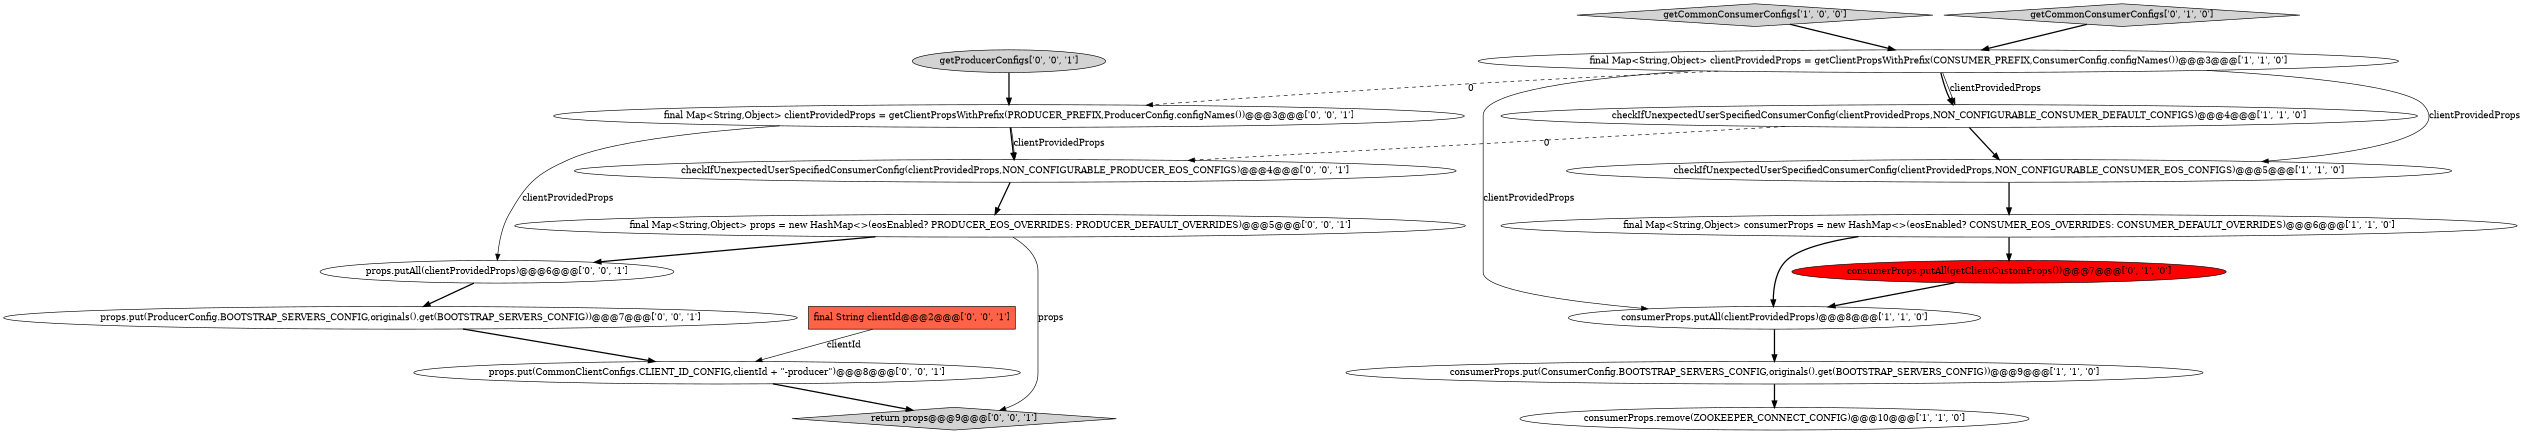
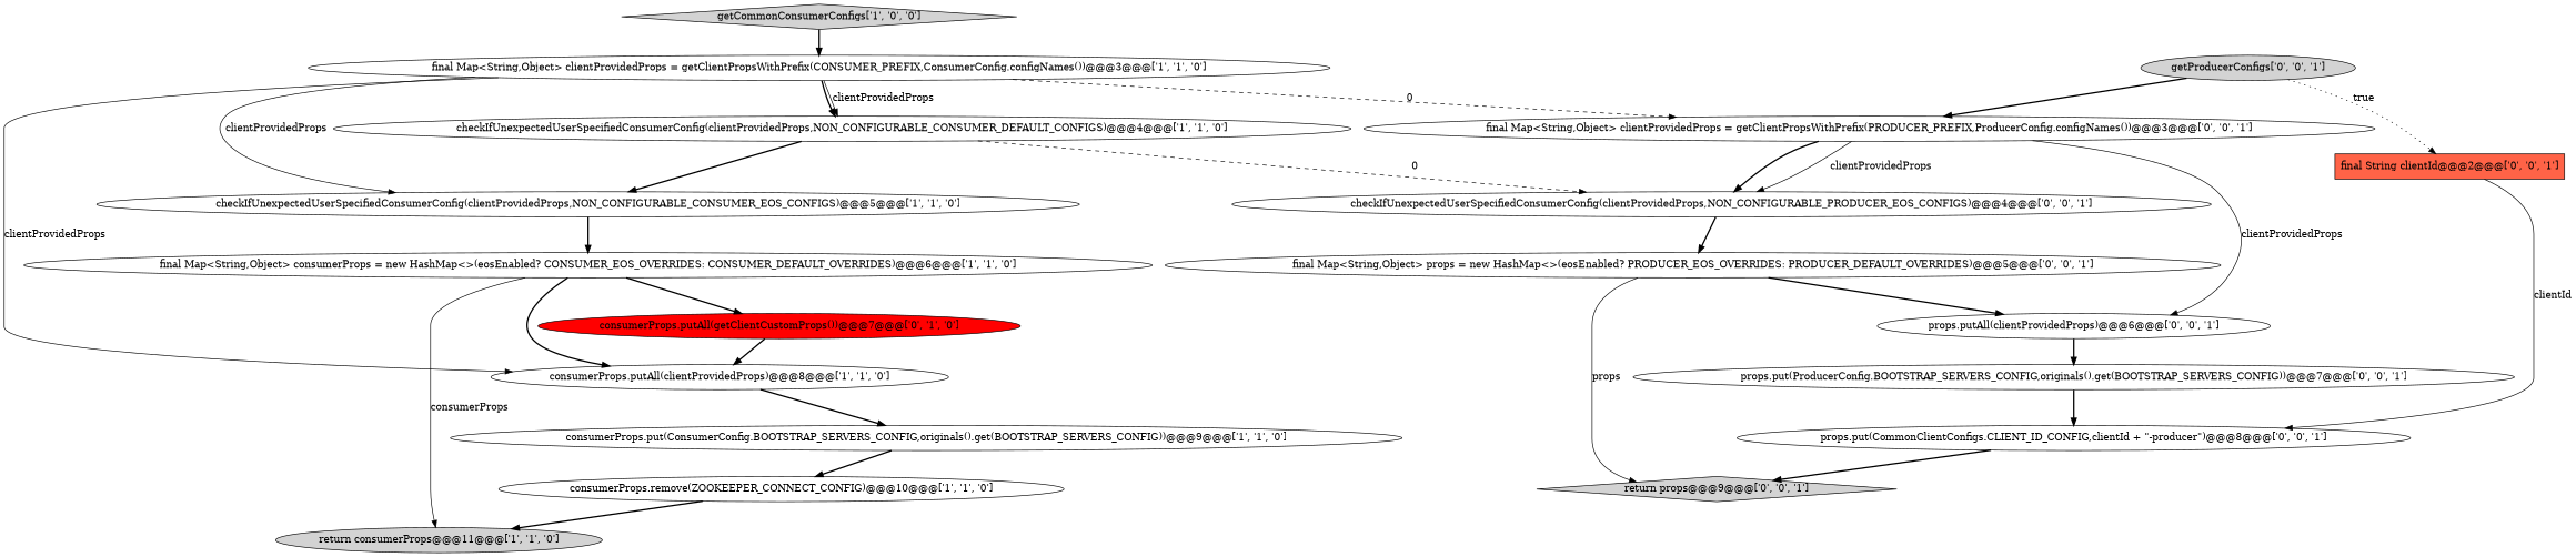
  digraph {
    node [fillcolor=white shape=ellipse style=filled]
    edge [style=bold]
+   n1 [fillcolor=lightgray label="return consumerProps@@@11@@@['1', '1', '0']"]
    n2 [label="checkIfUnexpectedUserSpecifiedConsumerConfig(clientProvidedProps,NON_CONFIGURABLE_CONSUMER_DEFAULT_CONFIGS)@@@4@@@['1', '1', '0']"]
    n3 [label="checkIfUnexpectedUserSpecifiedConsumerConfig(clientProvidedProps,NON_CONFIGURABLE_PRODUCER_EOS_CONFIGS)@@@4@@@['0', '0', '1']"]
    n4 [label="checkIfUnexpectedUserSpecifiedConsumerConfig(clientProvidedProps,NON_CONFIGURABLE_CONSUMER_EOS_CONFIGS)@@@5@@@['1', '1', '0']"]
    n5 [label="final Map<String,Object> props = new HashMap<>(eosEnabled? PRODUCER_EOS_OVERRIDES: PRODUCER_DEFAULT_OVERRIDES)@@@5@@@['0', '0', '1']"]
    n6 [label="final Map<String,Object> consumerProps = new HashMap<>(eosEnabled? CONSUMER_EOS_OVERRIDES: CONSUMER_DEFAULT_OVERRIDES)@@@6@@@['1', '1', '0']"]
    n7 [label="consumerProps.putAll(clientProvidedProps)@@@8@@@['1', '1', '0']"]
    n8 [label="consumerProps.put(ConsumerConfig.BOOTSTRAP_SERVERS_CONFIG,originals().get(BOOTSTRAP_SERVERS_CONFIG))@@@9@@@['1', '1', '0']"]
    n9 [label="consumerProps.remove(ZOOKEEPER_CONNECT_CONFIG)@@@10@@@['1', '1', '0']"]
    n10 [fillcolor=lightgray label="return props@@@9@@@['0', '0', '1']" shape=diamond]
    n11 [label="props.putAll(clientProvidedProps)@@@6@@@['0', '0', '1']"]
    n12 [label="props.put(CommonClientConfigs.CLIENT_ID_CONFIG,clientId + \"-producer\")@@@8@@@['0', '0', '1']"]
    n13 [label="props.put(ProducerConfig.BOOTSTRAP_SERVERS_CONFIG,originals().get(BOOTSTRAP_SERVERS_CONFIG))@@@7@@@['0', '0', '1']"]
    n14 [fillcolor=lightgray label="getProducerConfigs['0', '0', '1']"]
    n15 [fillcolor=tomato label="final String clientId@@@2@@@['0', '0', '1']" shape=box]
    n16 [label="final Map<String,Object> clientProvidedProps = getClientPropsWithPrefix(PRODUCER_PREFIX,ProducerConfig.configNames())@@@3@@@['0', '0', '1']"]
    n17 [fillcolor=red label="consumerProps.putAll(getClientCustomProps())@@@7@@@['0', '1', '0']"]
    n18 [label="final Map<String,Object> clientProvidedProps = getClientPropsWithPrefix(CONSUMER_PREFIX,ConsumerConfig.configNames())@@@3@@@['1', '1', '0']"]
    n19 [fillcolor=lightgray label="getCommonConsumerConfigs['1', '0', '0']" shape=diamond]
-   n20 [fillcolor=lightgray label="getCommonConsumerConfigs['0', '1', '0']" shape=diamond]
    n2 -> n3 [label=0 style=dashed]
    n2 -> n4
    n3 -> n5
    n4 -> n6
    n5 -> n10 [label=props style=solid]
    n5 -> n11
+   n6 -> n1 [label=consumerProps style=solid]
    n6 -> n7
    n6 -> n17
    n7 -> n8
    n8 -> n9
+   n9 -> n1
    n11 -> n13
    n12 -> n10
    n13 -> n12
+   n14 -> n15 [label=true style=dotted]
    n14 -> n16
    n15 -> n12 [label=clientId style=solid]
    n16 -> n3 [label=clientProvidedProps style=solid]
    n16 -> n3
    n16 -> n11 [label=clientProvidedProps style=solid]
    n17 -> n7
    n18 -> n2 [label=clientProvidedProps style=solid]
    n18 -> n2
    n18 -> n4 [label=clientProvidedProps style=solid]
    n18 -> n7 [label=clientProvidedProps style=solid]
    n18 -> n16 [label=0 style=dashed]
    n19 -> n18
-   n20 -> n18
  }
